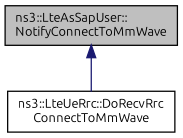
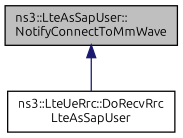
  digraph {
    rankdir=TB
    fontname=Ubuntu
    node [color=black fontname=Ubuntu fontsize=10 shape=record style=filled]
    n1 [fillcolor=grey75 fontcolor=black height=0.2 label="ns3::LteAsSapUser::\lNotifyConnectToMmWave" width=0.4]
-   n2 [fillcolor=white height=0.2 label="ns3::LteUeRrc::DoRecvRrc\lConnectToMmWave" width=0.4]
+   n2 [fillcolor=white height=0.2 label="ns3::LteUeRrc::DoRecvRrc\lLteAsSapUser" width=0.4]
    n1 -> n2 [color=midnightblue dir=back fontname=Ubuntu fontsize=10 labelfontname=Helvetica labelfontsize=10 style=solid]
  }
